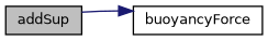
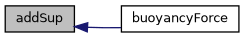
  digraph {
    rankdir=LR
    node [color=black fontname=Helvetica fontsize=10 shape=record]
    n1 [fillcolor=grey75 fontcolor=black height=0.2 label=addSup style=filled width=0.4]
    n2 [height=0.2 label=buoyancyForce width=0.4]
-   n2 -> n1 [color=midnightblue dir=back fontname=Helvetica fontsize=10 labelfontname=Helvetica labelfontsize=10 style=solid]
+   n1 -> n2 [color=midnightblue dir=back fontname=Helvetica fontsize=10 labelfontname=Helvetica labelfontsize=10 style=solid]
  }
